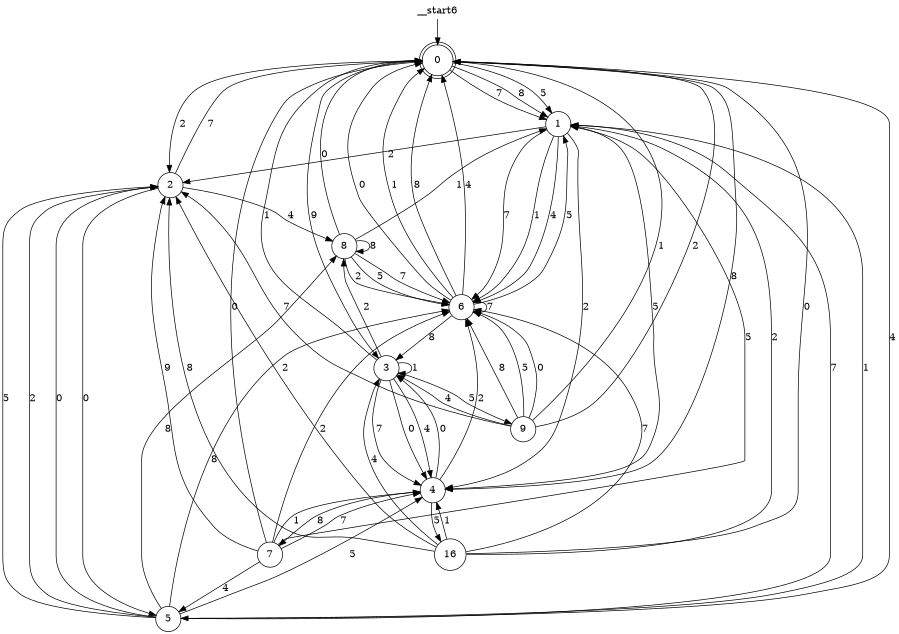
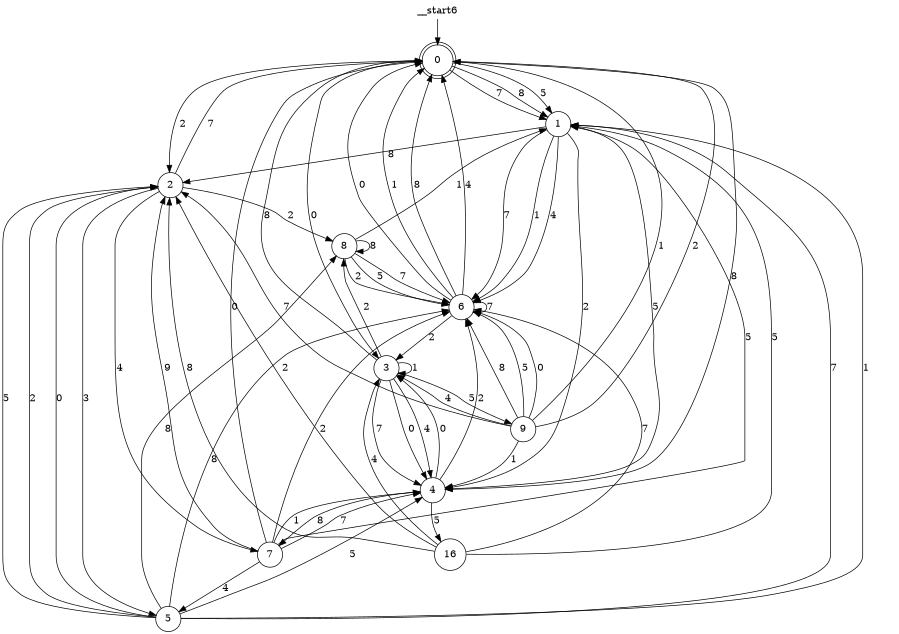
  digraph {
    node [shape=circle]
    n1 [label=0 shape=doublecircle]
    n2 [label=1]
    n3 [label=2]
    n4 [label=3]
    n5 [label=4]
    n6 [label=5]
    n7 [label=6]
    n8 [label=7]
    n9 [label=8]
    n10 [label=9]
    n11 [label=16]
    n12 [height=0 label=__start6 shape=none width=0]
    n1 -> n2 [label=5]
    n1 -> n2 [label=7]
    n1 -> n2 [label=8]
    n1 -> n3 [label=2]
-   n1 -> n4 [label=9]
+   n1 -> n4 [label=0]
    n1 -> n5 [label=8]
-   n1 -> n6 [label=4]
-   n2 -> n3 [label=2]
+   n2 -> n3 [label=8]
    n2 -> n5 [label=5]
    n2 -> n5 [label=2]
    n2 -> n7 [label=7]
    n2 -> n7 [label=1]
    n2 -> n7 [label=4]
    n3 -> n1 [label=7]
-   n3 -> n6 [label=0]
-   n3 -> n9 [label=4]
-   n4 -> n1 [label=1]
+   n3 -> n6 [label=3]
+   n3 -> n8 [label=4]
+   n3 -> n9 [label=2]
+   n4 -> n1 [label=8]
    n4 -> n4 [label=1]
    n4 -> n5 [label=7]
    n4 -> n5 [label=0]
    n4 -> n5 [label=4]
    n4 -> n9 [label=2]
    n4 -> n10 [label=5]
    n5 -> n4 [label=0]
    n5 -> n7 [label=2]
    n5 -> n8 [label=8]
    n5 -> n11 [label=5]
    n6 -> n2 [label=7]
    n6 -> n2 [label=1]
    n6 -> n3 [label=5]
    n6 -> n3 [label=2]
    n6 -> n3 [label=0]
    n6 -> n5 [label=5]
    n6 -> n7 [label=8]
    n6 -> n9 [label=8]
    n7 -> n1 [label=0]
    n7 -> n1 [label=1]
    n7 -> n1 [label=8]
    n7 -> n1 [label=4]
-   n7 -> n2 [label=5]
-   n7 -> n4 [label=8]
+   n7 -> n4 [label=2]
    n7 -> n7 [label=7]
    n8 -> n1 [label=0]
    n8 -> n2 [label=5]
    n8 -> n3 [label=9]
    n8 -> n5 [label=7]
    n8 -> n5 [label=1]
    n8 -> n6 [label=4]
    n8 -> n7 [label=2]
-   n9 -> n1 [label=0]
    n9 -> n2 [label=1]
    n9 -> n7 [label=5]
    n9 -> n7 [label=7]
    n9 -> n7 [label=2]
    n9 -> n9 [label=8]
    n10 -> n1 [label=2]
    n10 -> n1 [label=1]
    n10 -> n3 [label=7]
    n10 -> n4 [label=4]
    n10 -> n7 [label=5]
    n10 -> n7 [label=0]
    n10 -> n7 [label=8]
-   n11 -> n1 [label=0]
-   n11 -> n2 [label=2]
+   n11 -> n2 [label=5]
    n11 -> n3 [label=2]
    n11 -> n3 [label=8]
    n11 -> n4 [label=4]
-   n11 -> n5 [label=1]
+   n10 -> n5 [label=1]
    n11 -> n7 [label=7]
    n12 -> n1
  }
